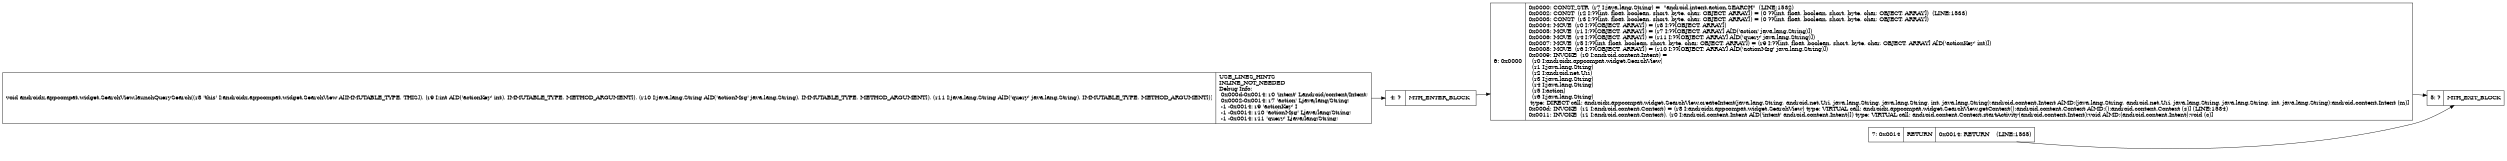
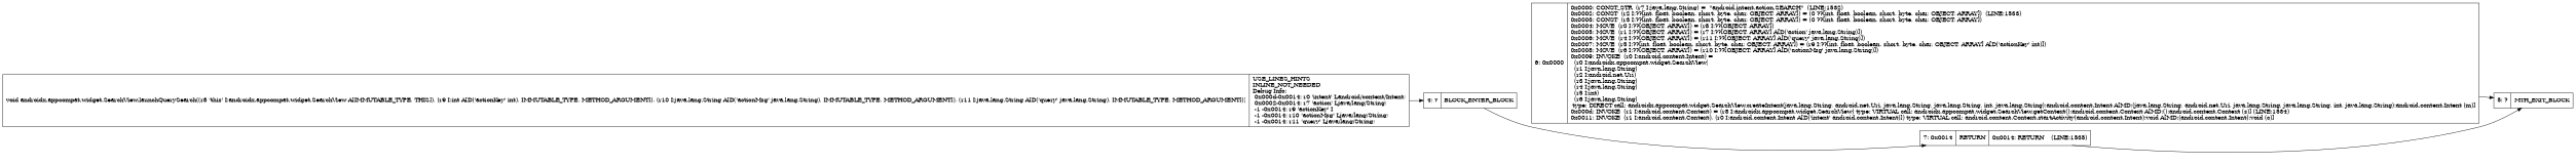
  digraph {
    rankdir=LR
    node [shape=record]
-   n1 [label="{4\:\ ?|MTH_ENTER_BLOCK\l}"]
-   n2 [label="{6\:\ 0x0000|0x0000: CONST_STR  (r7 I:java.lang.String) =  \"android.intent.action.SEARCH\"  (LINE:1532)\l0x0002: CONST  (r2 I:??[int, float, boolean, short, byte, char, OBJECT, ARRAY]) = (0 ??[int, float, boolean, short, byte, char, OBJECT, ARRAY])  (LINE:1533)\l0x0003: CONST  (r3 I:??[int, float, boolean, short, byte, char, OBJECT, ARRAY]) = (0 ??[int, float, boolean, short, byte, char, OBJECT, ARRAY]) \l0x0004: MOVE  (r0 I:??[OBJECT, ARRAY]) = (r8 I:??[OBJECT, ARRAY]) \l0x0005: MOVE  (r1 I:??[OBJECT, ARRAY]) = (r7 I:??[OBJECT, ARRAY] A[D('action' java.lang.String)]) \l0x0006: MOVE  (r4 I:??[OBJECT, ARRAY]) = (r11 I:??[OBJECT, ARRAY] A[D('query' java.lang.String)]) \l0x0007: MOVE  (r5 I:??[int, float, boolean, short, byte, char, OBJECT, ARRAY]) = (r9 I:??[int, float, boolean, short, byte, char, OBJECT, ARRAY] A[D('actionKey' int)]) \l0x0008: MOVE  (r6 I:??[OBJECT, ARRAY]) = (r10 I:??[OBJECT, ARRAY] A[D('actionMsg' java.lang.String)]) \l0x0009: INVOKE  (r0 I:android.content.Intent) = \l  (r0 I:androidx.appcompat.widget.SearchView)\l  (r1 I:java.lang.String)\l  (r2 I:android.net.Uri)\l  (r3 I:java.lang.String)\l  (r4 I:java.lang.String)\l  (r5 I:action)\l  (r6 I:java.lang.String)\l type: DIRECT call: androidx.appcompat.widget.SearchView.createIntent(java.lang.String, android.net.Uri, java.lang.String, java.lang.String, int, java.lang.String):android.content.Intent A[MD:(java.lang.String, android.net.Uri, java.lang.String, java.lang.String, int, java.lang.String):android.content.Intent (m)]\l0x000d: INVOKE  (r1 I:android.content.Context) = (r8 I:androidx.appcompat.widget.SearchView) type: VIRTUAL call: androidx.appcompat.widget.SearchView.getContext():android.content.Context A[MD:():android.content.Context (s)] (LINE:1534)\l0x0011: INVOKE  (r1 I:android.content.Context), (r0 I:android.content.Intent A[D('intent' android.content.Intent)]) type: VIRTUAL call: android.content.Context.startActivity(android.content.Intent):void A[MD:(android.content.Intent):void (c)]\l}"]
+   n1 [label="{4\:\ ?|BLOCK_ENTER_BLOCK\l}"]
+   n2 [label="{6\:\ 0x0000|0x0000: CONST_STR  (r7 I:java.lang.String) =  \"android.intent.action.SEARCH\"  (LINE:1532)\l0x0002: CONST  (r2 I:??[int, float, boolean, short, byte, char, OBJECT, ARRAY]) = (0 ??[int, float, boolean, short, byte, char, OBJECT, ARRAY])  (LINE:1533)\l0x0003: CONST  (r3 I:??[int, float, boolean, short, byte, char, OBJECT, ARRAY]) = (0 ??[int, float, boolean, short, byte, char, OBJECT, ARRAY]) \l0x0004: MOVE  (r0 I:??[OBJECT, ARRAY]) = (r8 I:??[OBJECT, ARRAY]) \l0x0005: MOVE  (r1 I:??[OBJECT, ARRAY]) = (r7 I:??[OBJECT, ARRAY] A[D('action' java.lang.String)]) \l0x0006: MOVE  (r4 I:??[OBJECT, ARRAY]) = (r11 I:??[OBJECT, ARRAY] A[D('query' java.lang.String)]) \l0x0007: MOVE  (r5 I:??[int, float, boolean, short, byte, char, OBJECT, ARRAY]) = (r9 I:??[int, float, boolean, short, byte, char, OBJECT, ARRAY] A[D('actionKey' int)]) \l0x0008: MOVE  (r6 I:??[OBJECT, ARRAY]) = (r10 I:??[OBJECT, ARRAY] A[D('actionMsg' java.lang.String)]) \l0x0009: INVOKE  (r0 I:android.content.Intent) = \l  (r0 I:androidx.appcompat.widget.SearchView)\l  (r1 I:java.lang.String)\l  (r2 I:android.net.Uri)\l  (r3 I:java.lang.String)\l  (r4 I:java.lang.String)\l  (r5 I:int)\l  (r6 I:java.lang.String)\l type: DIRECT call: androidx.appcompat.widget.SearchView.createIntent(java.lang.String, android.net.Uri, java.lang.String, java.lang.String, int, java.lang.String):android.content.Intent A[MD:(java.lang.String, android.net.Uri, java.lang.String, java.lang.String, int, java.lang.String):android.content.Intent (m)]\l0x000d: INVOKE  (r1 I:android.content.Context) = (r8 I:androidx.appcompat.widget.SearchView) type: VIRTUAL call: androidx.appcompat.widget.SearchView.getContext():android.content.Context A[MD:():android.content.Context (s)] (LINE:1534)\l0x0011: INVOKE  (r1 I:android.content.Context), (r0 I:android.content.Intent A[D('intent' android.content.Intent)]) type: VIRTUAL call: android.content.Context.startActivity(android.content.Intent):void A[MD:(android.content.Intent):void (c)]\l}"]
    n3 [label="{5\:\ ?|MTH_EXIT_BLOCK\l}"]
    n4 [label="{7\:\ 0x0014|RETURN\l|0x0014: RETURN    (LINE:1535)\l}"]
    n5 [label="{void androidx.appcompat.widget.SearchView.launchQuerySearch((r8 'this' I:androidx.appcompat.widget.SearchView A[IMMUTABLE_TYPE, THIS]), (r9 I:int A[D('actionKey' int), IMMUTABLE_TYPE, METHOD_ARGUMENT]), (r10 I:java.lang.String A[D('actionMsg' java.lang.String), IMMUTABLE_TYPE, METHOD_ARGUMENT]), (r11 I:java.lang.String A[D('query' java.lang.String), IMMUTABLE_TYPE, METHOD_ARGUMENT]))  | USE_LINES_HINTS\lINLINE_NOT_NEEDED\lDebug Info:\l  0x000d\-0x0014: r0 'intent' Landroid\/content\/Intent;\l  0x0002\-0x0014: r7 'action' Ljava\/lang\/String;\l  \-1 \-0x0014: r9 'actionKey' I\l  \-1 \-0x0014: r10 'actionMsg' Ljava\/lang\/String;\l  \-1 \-0x0014: r11 'query' Ljava\/lang\/String;\l}"]
-   n1 -> n2
+   n1 -> n4
    n2 -> n3
    n4 -> n3
    n5 -> n1
  }
